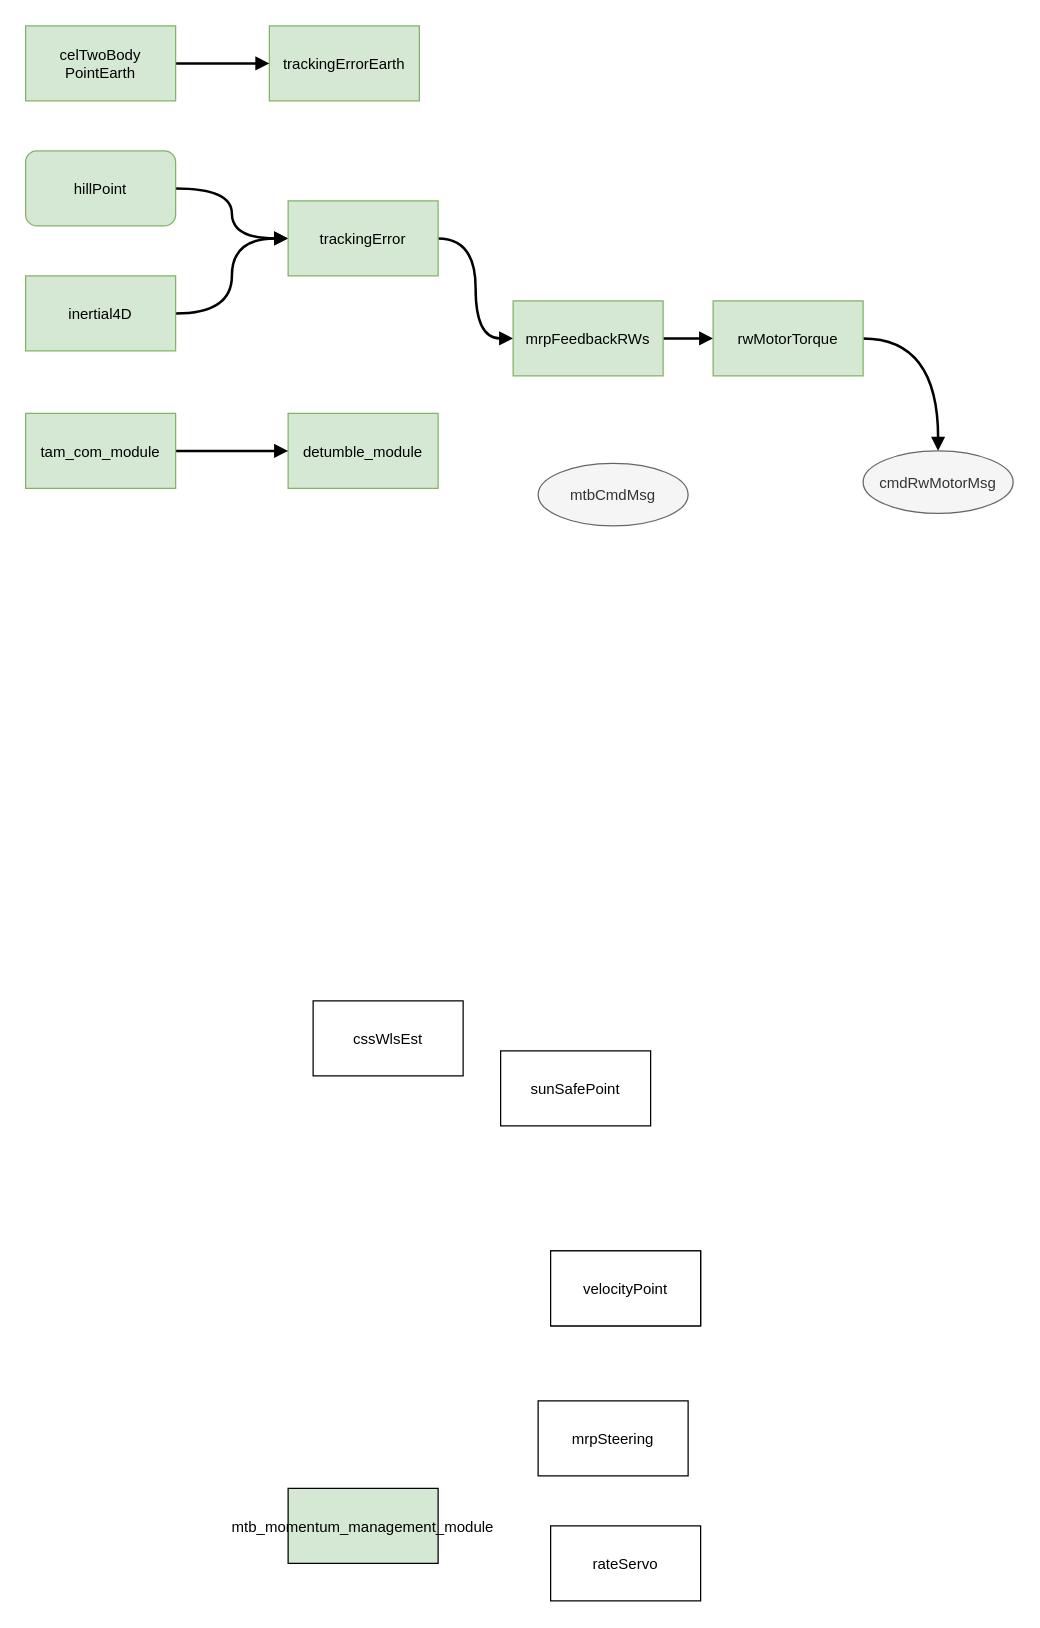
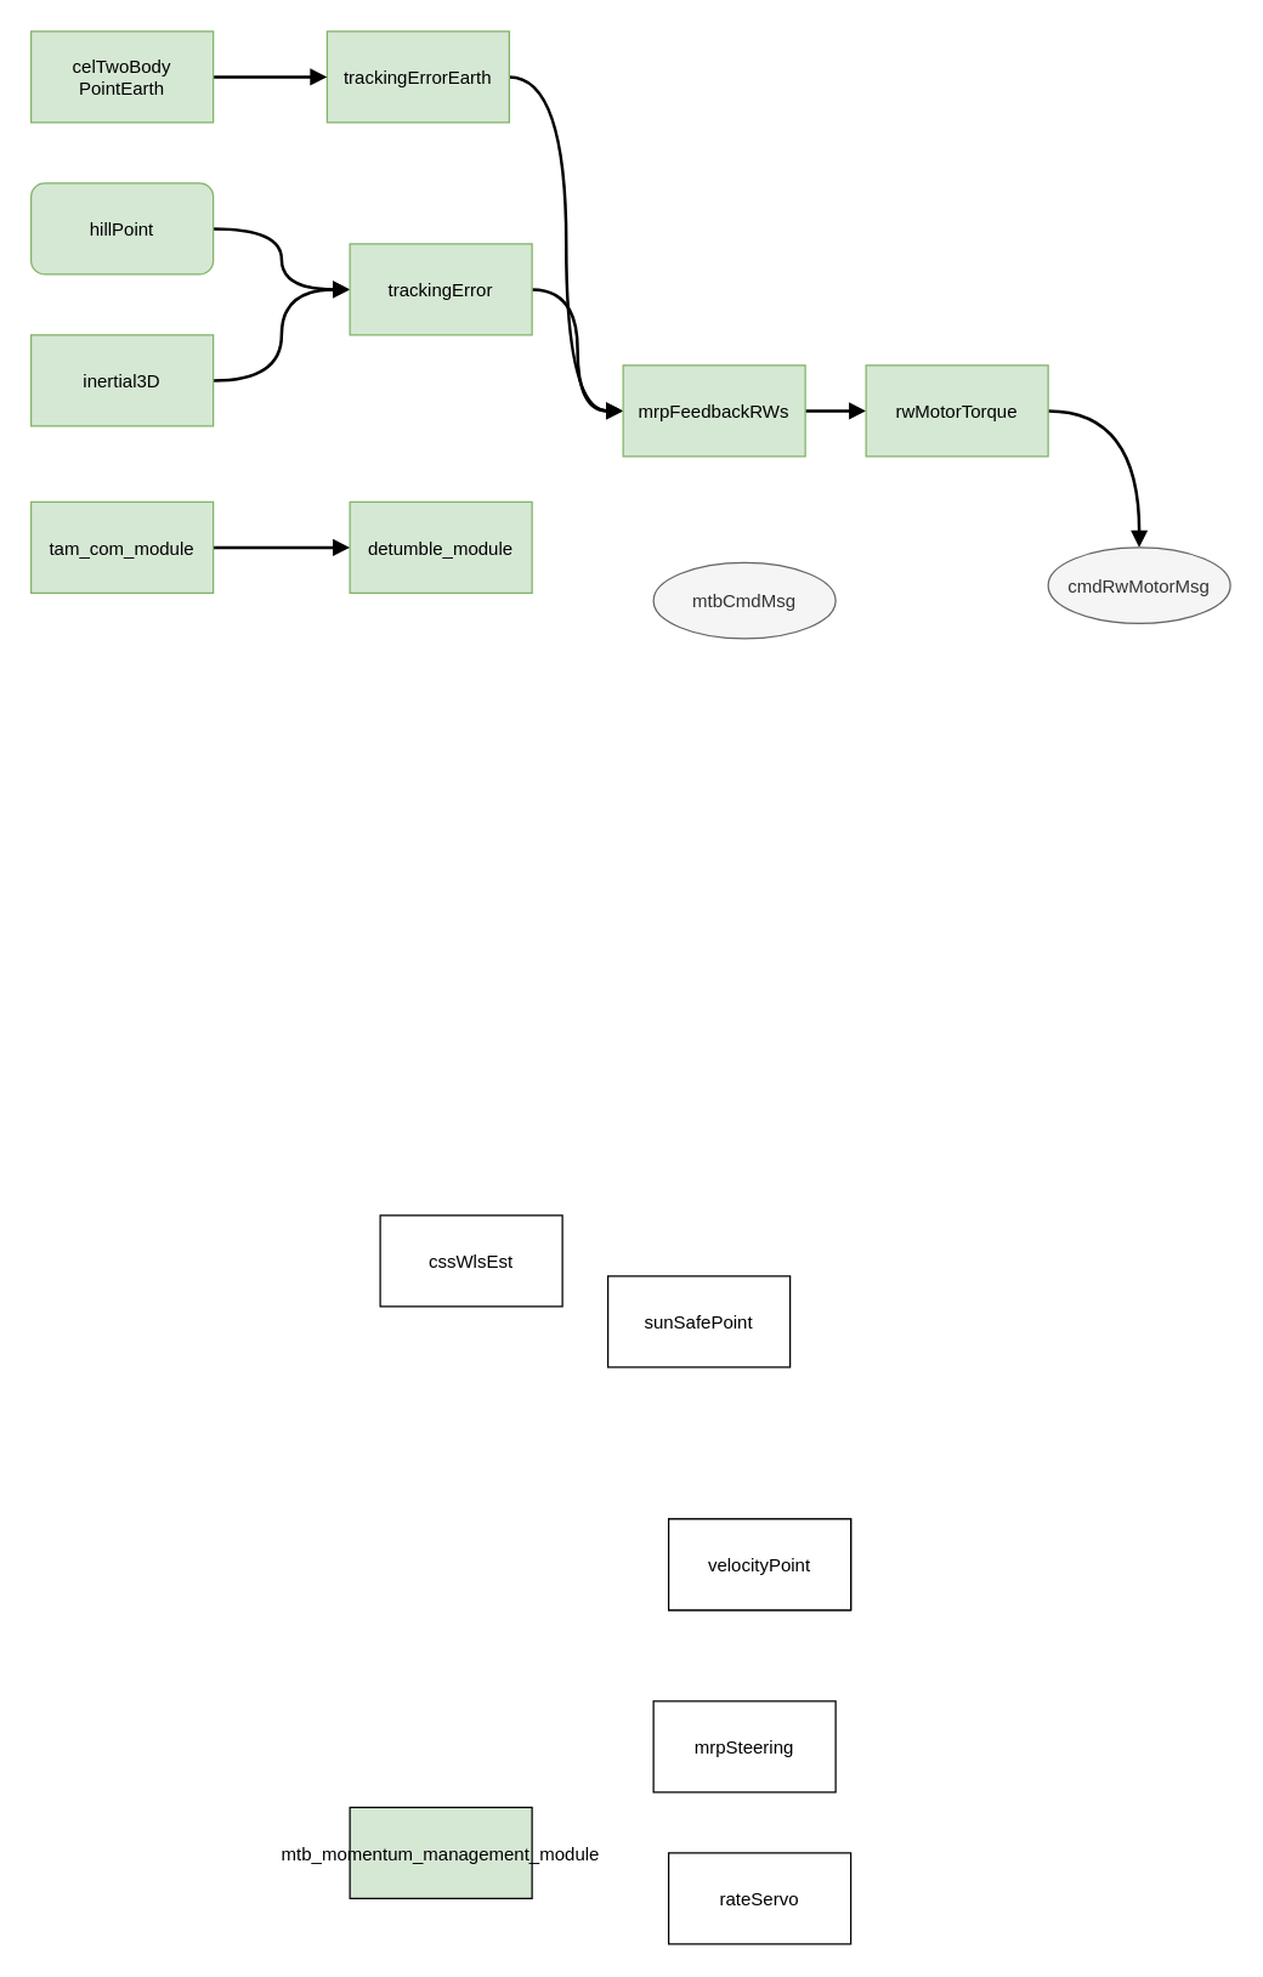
  <mxCell id="0" />
  <mxCell id="1" parent="0" />
  <mxCell id="2" value="cssWlsEst" style="rounded=0;flipV=1;" vertex="1" parent="1"><mxGeometry x="250" y="800" width="120" height="60" as="geometry" /></mxCell>
  <mxCell id="3" style="edgeStyle=orthogonalEdgeStyle;rounded=0;orthogonalLoop=1;jettySize=auto;exitX=1;exitY=0.5;exitDx=0;exitDy=0;curved=1;endArrow=block;endFill=1;strokeWidth=2;" edge="1" parent="1" source="4" target="16"><mxGeometry relative="1" as="geometry" /></mxCell>
- <mxCell id="4" value="inertial4D" style="rounded=0;flipV=1;fillColor=#d5e8d4;strokeColor=#82b366;" vertex="1" parent="1"><mxGeometry x="20" y="220" width="120" height="60" as="geometry" /></mxCell>
+ <mxCell id="4" value="inertial3D" style="rounded=0;flipV=1;fillColor=#d5e8d4;strokeColor=#82b366;" vertex="1" parent="1"><mxGeometry x="20" y="220" width="120" height="60" as="geometry" /></mxCell>
  <mxCell id="5" style="edgeStyle=orthogonalEdgeStyle;rounded=0;orthogonalLoop=1;jettySize=auto;exitX=1;exitY=0.5;exitDx=0;exitDy=0;entryX=0;entryY=0.5;entryDx=0;entryDy=0;curved=1;endArrow=block;endFill=1;strokeWidth=2;" edge="1" parent="1" source="6" target="16"><mxGeometry relative="1" as="geometry" /></mxCell>
  <mxCell id="6" value="hillPoint" style="flipV=1;fillColor=#d5e8d4;strokeColor=#82b366;rounded=1;" vertex="1" parent="1"><mxGeometry x="20" y="120" width="120" height="60" as="geometry" /></mxCell>
  <mxCell id="7" value="detumble_module" style="rounded=0;flipV=1;fillColor=#d5e8d4;strokeColor=#82b366;" vertex="1" parent="1"><mxGeometry x="230" y="330" width="120" height="60" as="geometry" /></mxCell>
  <mxCell id="8" value="mtb_momentum_management_module" style="rounded=0;flipV=1;fillColor=#d5e8d4;" vertex="1" parent="1"><mxGeometry x="230" y="1190" width="120" height="60" as="geometry" /></mxCell>
  <mxCell id="9" style="edgeStyle=orthogonalEdgeStyle;rounded=0;orthogonalLoop=1;jettySize=auto;exitX=1;exitY=0.5;exitDx=0;exitDy=0;entryX=0;entryY=0.5;entryDx=0;entryDy=0;curved=1;endArrow=block;endFill=1;strokeWidth=2;" edge="1" parent="1" source="10" target="7"><mxGeometry relative="1" as="geometry" /></mxCell>
  <mxCell id="10" value="tam_com_module" style="rounded=0;flipV=1;fillColor=#d5e8d4;strokeColor=#82b366;" vertex="1" parent="1"><mxGeometry x="20" y="330" width="120" height="60" as="geometry" /></mxCell>
+ <mxCell id="11" style="edgeStyle=orthogonalEdgeStyle;rounded=0;orthogonalLoop=1;jettySize=auto;exitX=1;exitY=0.5;exitDx=0;exitDy=0;entryX=0;entryY=0.5;entryDx=0;entryDy=0;curved=1;strokeWidth=2;endArrow=block;endFill=1;" edge="1" parent="1" source="12" target="23"><mxGeometry relative="1" as="geometry" /></mxCell>
  <mxCell id="12" value="trackingErrorEarth" style="rounded=0;flipV=1;fillColor=#d5e8d4;strokeColor=#82b366;" vertex="1" parent="1"><mxGeometry x="215" y="20" width="120" height="60" as="geometry" /></mxCell>
  <mxCell id="13" style="edgeStyle=orthogonalEdgeStyle;rounded=0;orthogonalLoop=1;jettySize=auto;exitX=1;exitY=0.5;exitDx=0;exitDy=0;entryX=0;entryY=0.5;entryDx=0;entryDy=0;curved=1;endArrow=block;endFill=1;strokeWidth=2;" edge="1" parent="1" source="14" target="12"><mxGeometry relative="1" as="geometry" /></mxCell>
  <mxCell id="14" value="celTwoBody&#10;PointEarth" style="rounded=0;flipV=1;fillColor=#d5e8d4;strokeColor=#82b366;" vertex="1" parent="1"><mxGeometry x="20" y="20" width="120" height="60" as="geometry" /></mxCell>
  <mxCell id="15" style="edgeStyle=orthogonalEdgeStyle;rounded=0;orthogonalLoop=1;jettySize=auto;exitX=1;exitY=0.5;exitDx=0;exitDy=0;entryX=0;entryY=0.5;entryDx=0;entryDy=0;strokeWidth=2;curved=1;endArrow=block;endFill=1;" edge="1" parent="1" source="16" target="23"><mxGeometry relative="1" as="geometry" /></mxCell>
  <mxCell id="16" value="trackingError" style="rounded=0;flipV=1;fillColor=#d5e8d4;strokeColor=#82b366;" vertex="1" parent="1"><mxGeometry x="230" y="160" width="120" height="60" as="geometry" /></mxCell>
  <mxCell id="17" value="" style="rounded=0;" vertex="1" parent="1"><mxGeometry x="440" y="1000" width="120" height="60" as="geometry" /></mxCell>
  <mxCell id="18" value="velocityPoint" style="rounded=0;" vertex="1" parent="1"><mxGeometry x="440" y="1000" width="120" height="60" as="geometry" /></mxCell>
  <mxCell id="19" value="rateServo" style="rounded=0;" vertex="1" parent="1"><mxGeometry x="440" y="1220" width="120" height="60" as="geometry" /></mxCell>
  <mxCell id="20" value="mrpSteering" style="rounded=0;" vertex="1" parent="1"><mxGeometry x="430" y="1120" width="120" height="60" as="geometry" /></mxCell>
  <mxCell id="21" value="sunSafePoint" style="rounded=0;" vertex="1" parent="1"><mxGeometry x="400" y="840" width="120" height="60" as="geometry" /></mxCell>
  <mxCell id="22" style="edgeStyle=orthogonalEdgeStyle;rounded=0;orthogonalLoop=1;jettySize=auto;exitX=1;exitY=0.5;exitDx=0;exitDy=0;entryX=0;entryY=0.5;entryDx=0;entryDy=0;curved=1;endArrow=block;endFill=1;strokeWidth=2;" edge="1" parent="1" source="23" target="25"><mxGeometry relative="1" as="geometry" /></mxCell>
  <mxCell id="23" value="mrpFeedbackRWs" style="rounded=0;fillColor=#d5e8d4;strokeColor=#82b366;" vertex="1" parent="1"><mxGeometry x="410" y="240" width="120" height="60" as="geometry" /></mxCell>
  <mxCell id="24" style="edgeStyle=orthogonalEdgeStyle;rounded=0;orthogonalLoop=1;jettySize=auto;exitX=1;exitY=0.5;exitDx=0;exitDy=0;entryX=0.5;entryY=0;entryDx=0;entryDy=0;strokeWidth=2;curved=1;endArrow=block;endFill=1;" edge="1" parent="1" source="25" target="27"><mxGeometry relative="1" as="geometry" /></mxCell>
  <mxCell id="25" value="rwMotorTorque" style="rounded=0;fillColor=#d5e8d4;strokeColor=#82b366;" vertex="1" parent="1"><mxGeometry x="570" y="240" width="120" height="60" as="geometry" /></mxCell>
  <mxCell id="26" value="mtbCmdMsg" style="ellipse;fillColor=#f5f5f5;fontColor=#333333;strokeColor=#666666;" vertex="1" parent="1"><mxGeometry x="430" y="370" width="120" height="50" as="geometry" /></mxCell>
  <mxCell id="27" value="cmdRwMotorMsg" style="ellipse;fillColor=#f5f5f5;fontColor=#333333;strokeColor=#666666;" vertex="1" parent="1"><mxGeometry x="690" y="360" width="120" height="50" as="geometry" /></mxCell>
